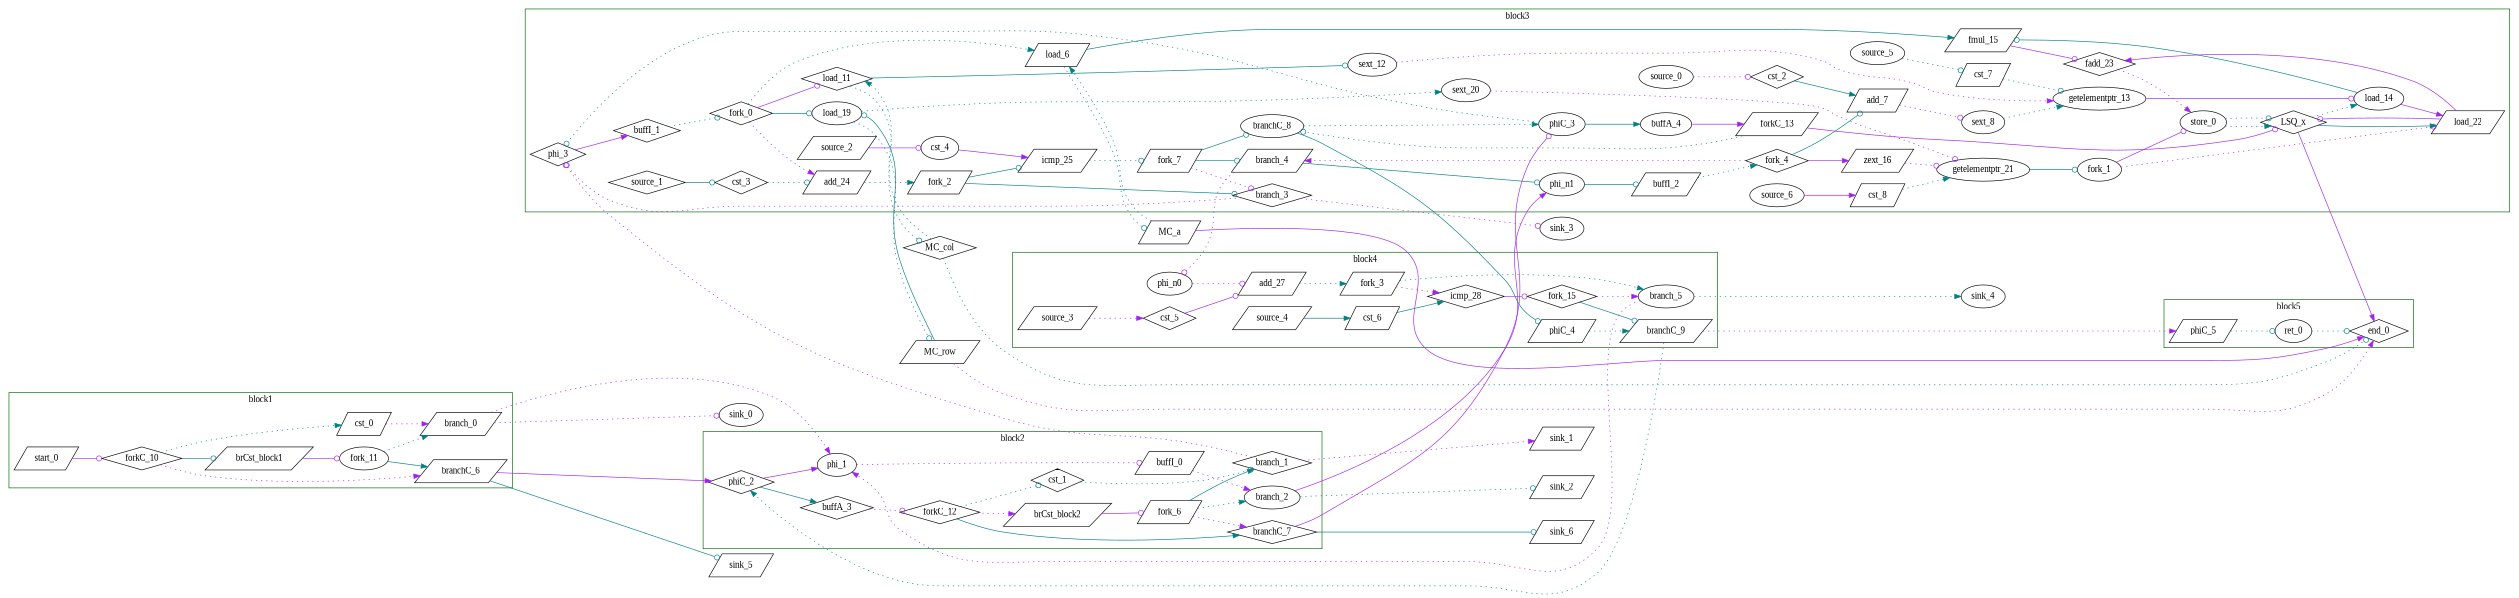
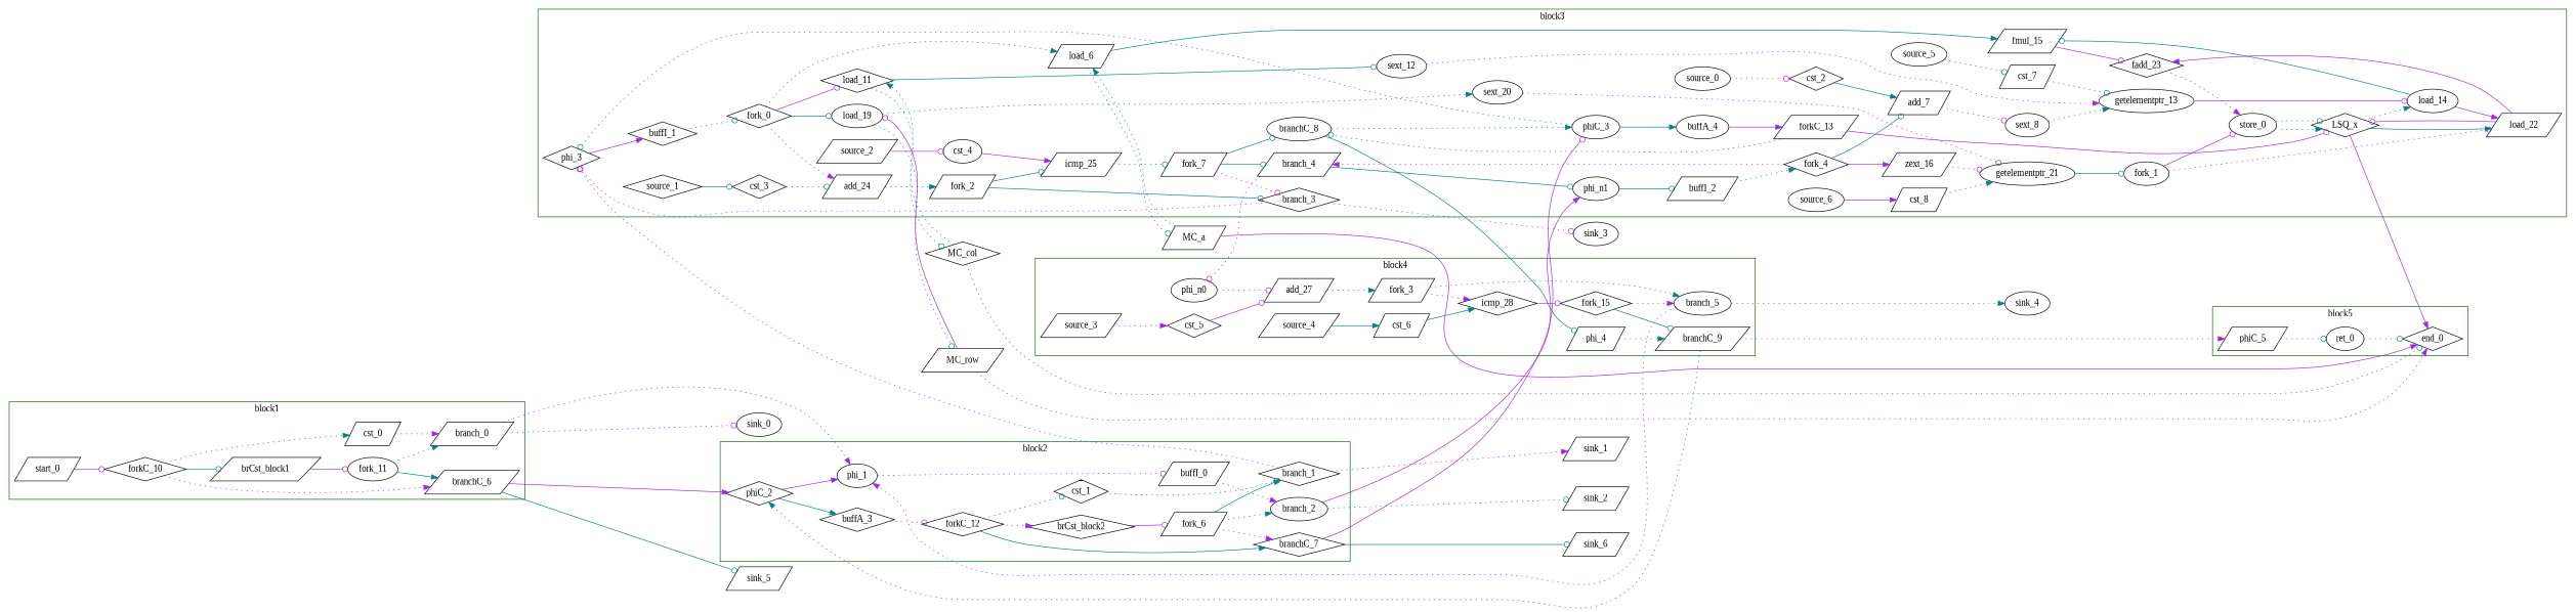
  digraph {
    fontname="Liberation Serif"
    rankdir=LR
    splines=spline
    node [bbID=3 fontname="Liberation Serif" in="in1:5" out="out1:5" shape=parallelogram type=Operator]
    edge [arrowhead=odot color=teal fontname="Liberation Serif" from=out1 style=dotted to=in1]
    brCst_block1 [bbID=1 in="in1:1" out="out1:1" type=Constant value="0x1"]
    fork_11 [bbID=1 in="in1:1" out="out1:1 out2:1 " shape=ellipse type=Fork]
    cst_0 [bbID=1 in="in1:1" out="out1:1" type=Constant value="0x00000001"]
    branch_0 [bbID=1 in="in1:1 in2?:1" out="out1+:1 out2-:1" type=Branch]
    start_0 [bbID=1 control=true in="in1:0" out="out1:0" type=Entry]
    forkC_10 [bbID=1 in="in1:0" out="out1:0 out2:0 out3:0 " shape=diamond type=Fork]
    branchC_6 [bbID=1 in="in1:0 in2?:1" out="out1+:0 out2-:0" type=Branch]
    phi_1 [bbID=2 delay=0.366 in="in1?:1 in2:5 in3:5 " shape=ellipse type=Mux]
    buffI_0 [bbID=2 type=Buffer]
-   brCst_block2 [bbID=2 in="in1:1" out="out1:1" type=Constant value="0x1"]
+   brCst_block2 [bbID=2 in="in1:1" out="out1:1" shape=diamond type=Constant value="0x1"]
    fork_6 [bbID=2 in="in1:1" out="out1:1 out2:1 out3:1 " type=Fork]
    cst_1 [bbID=2 in="in1:1" out="out1:1" shape=diamond type=Constant value="0x00000000"]
    branch_1 [bbID=2 in="in1:1 in2?:1" out="out1+:1 out2-:1" shape=diamond type=Branch]
    branch_2 [bbID=2 in="in1:5 in2?:1" out="out1+:5 out2-:5" shape=ellipse type=Branch]
    branchC_7 [bbID=2 in="in1:0 in2?:1" out="out1+:0 out2-:0" shape=diamond type=Branch]
    phiC_2 [bbID=2 delay=0.166 in="in1:0 in2:0 " out="out1:0 out2?:1" shape=diamond type=CntrlMerge]
    buffA_3 [bbID=2 in="in1:0" out="out1:0" shape=diamond type=Buffer]
    forkC_12 [bbID=2 in="in1:0" out="out1:0 out2:0 out3:0 " shape=diamond type=Fork]
    phi_3 [delay=0.366 in="in1?:1 in2:5 in3:5 " shape=diamond type=Mux]
    buffI_1 [shape=diamond type=Buffer]
    load_6 [II=1 delay=0.000 in="in1:32 in2:5 " latency=2 op=mc_load_op out="out1:32 out2:5 " portId=0]
    fmul_15 [II=1 delay=0.966 in="in1:32 in2:32 " latency=6 op=fmul_op out="out1:32 "]
    cst_2 [in="in1:32" out="out1:32" shape=diamond type=Constant value="0xFFFFFFFF"]
    add_7 [II=1 delay=1.693 in="in1:32 in2:32 " latency=0 op=add_op out="out1:32 "]
    sext_8 [II=1 delay=0.000 in="in1:32 " latency=0 op=sext_op out="out1:32 " shape=ellipse]
    getelementptr_13 [II=1 constants=1 delay=2.966 in="in1:32 in2:32 in3:32 " latency=0 op=getelementptr_op out="out1:32 " shape=ellipse]
    load_11 [II=1 delay=0.000 in="in1:32 in2:5 " latency=2 op=mc_load_op out="out1:32 out2:5 " portId=0 shape=diamond]
    sext_12 [II=1 delay=0.000 in="in1:32 " latency=0 op=sext_op out="out1:32 " shape=ellipse]
    load_14 [II=1 delay=0.000 in="in1:32 in2:32 " latency=5 op=lsq_load_op out="out1:32 out2:32 " portId=0 shape=ellipse]
    fadd_23 [II=1 delay=0.966 in="in1:32 in2:32 " latency=10 op=fadd_op out="out1:32 " shape=diamond]
    zext_16 [II=1 delay=0.000 in="in1:5 " latency=0 op=zext_op out="out1:5 "]
    getelementptr_21 [II=1 constants=1 delay=2.966 in="in1:32 in2:32 in3:32 " latency=0 op=getelementptr_op out="out1:32 " shape=ellipse]
    load_19 [II=1 delay=0.000 in="in1:32 in2:5 " latency=2 op=mc_load_op out="out1:32 out2:5 " portId=0 shape=ellipse]
    sext_20 [II=1 delay=0.000 in="in1:32 " latency=0 op=sext_op out="out1:32 " shape=ellipse]
    fork_1 [in="in1:32" out="out1:32 out2:32 " shape=ellipse type=Fork]
    load_22 [II=1 delay=0.000 in="in1:32 in2:32 " latency=5 op=lsq_load_op out="out1:32 out2:32 " portId=1]
    store_0 [II=1 delay=0.000 in="in1:32 in2:32 " latency=0 op=lsq_store_op out="out1:32 out2:32 " portId=0 shape=ellipse]
    cst_3 [in="in1:1" out="out1:1" shape=diamond type=Constant value="0x00000001"]
    add_24 [II=1 delay=1.693 in="in1:5 in2:5 " latency=0 op=add_op out="out1:5 "]
    fork_2 [out="out1:5 out2:5 " type=Fork]
    cst_4 [shape=ellipse type=Constant value="0x00000014"]
    icmp_25 [II=1 delay=1.530 in="in1:5 in2:5 " latency=0 op=icmp_ult_op out="out1:1 "]
    fork_7 [in="in1:1" out="out1:1 out2:1 out3:1 " type=Fork]
    cst_7 [type=Constant value="0x00000014"]
    cst_8 [type=Constant value="0x00000014"]
    phi_n1 [delay=0.366 in="in1:5 in2:5 " shape=ellipse type=Merge]
    buffI_2 [type=Buffer]
    fork_0 [out="out1:5 out2:5 out3:5 out4:5 " shape=diamond type=Fork]
    branch_3 [in="in1:5 in2?:1" out="out1+:5 out2-:5" shape=diamond type=Branch]
    fork_4 [out="out1:5 out2:5 out3:5 " shape=diamond type=Fork]
    branch_4 [in="in1:5 in2?:1" out="out1+:5 out2-:5" type=Branch]
    branchC_8 [in="in1:0 in2?:1" out="out1+:0 out2-:0" shape=ellipse type=Branch]
    LSQ_x [bbID=0 bbcount=1 fifoDepth=16 in="in1:0*c0 in2:32*l0a in3:32*l1a in4:32*s0a in5:32*s0d " ldcount=2 loadOffsets="{{0;0;0;0;0;0;0;0;0;0;0;0;0;0;0;0}}" loadPorts="{{0;1;0;0;0;0;0;0;0;0;0;0;0;0;0;0}}" memory=x numLoads="{2}" numStores="{1}" out="out1:32*l0d out2:32*l1d out3:0*e " shape=diamond stcount=1 storeOffsets="{{2;0;0;0;0;0;0;0;0;0;0;0;0;0;0;0}}" storePorts="{{0;0;0;0;0;0;0;0;0;0;0;0;0;0;0;0}}" type=LSQ]
    phiC_3 [delay=0.166 in="in1:0 in2:0 " out="out1:0 out2?:1" shape=ellipse type=CntrlMerge]
    buffA_4 [in="in1:0" out="out1:0" shape=ellipse type=Buffer]
    forkC_13 [in="in1:0" out="out1:0 out2:0 " type=Fork]
    source_0 [out="out1:32" shape=ellipse type=Source in=""]
    source_1 [out="out1:1" shape=diamond type=Source in=""]
    source_2 [type=Source in=""]
    source_5 [shape=ellipse type=Source in=""]
    source_6 [shape=ellipse type=Source in=""]
    ret_0 [II=1 bbID=5 delay=0.000 in="in1:0 " latency=0 op=ret_op out="out1:0 " shape=ellipse]
    end_0 [bbID=0 in="in1:0*e in2:0*e in3:0*e in4:0*e in5:0 " out="out1:0" shape=diamond type=Exit]
    phiC_5 [bbID=5 delay=0.166 in="in1:0 " out="out1:0" type=Merge]
    cst_5 [bbID=4 in="in1:1" out="out1:1" shape=diamond type=Constant value="0x00000001"]
    add_27 [II=1 bbID=4 delay=1.693 in="in1:5 in2:5 " latency=0 op=add_op out="out1:5 "]
    fork_3 [bbID=4 out="out1:5 out2:5 " type=Fork]
    cst_6 [bbID=4 type=Constant value="0x00000014"]
    icmp_28 [II=1 bbID=4 delay=1.530 in="in1:5 in2:5 " latency=0 op=icmp_ult_op out="out1:1 " shape=diamond]
    fork_15 [bbID=4 in="in1:1" out="out1:1 out2:1 " shape=diamond type=Fork]
    phi_n0 [bbID=4 delay=0.000 in="in1:5 " shape=ellipse type=Merge]
    branch_5 [bbID=4 in="in1:5 in2?:1" out="out1+:5 out2-:5" shape=ellipse type=Branch]
-   phiC_4 [bbID=4 delay=0.166 in="in1:0 " out="out1:0" type=Merge]
+   phiC_4 [bbID=4 delay=0.166 in="in1:0 " out="out1:0" type=Merge label=phi_4]
    branchC_9 [bbID=4 in="in1:0 in2?:1" out="out1+:0 out2-:0" type=Branch]
    source_3 [bbID=4 out="out1:1" type=Source in=""]
    source_4 [bbID=4 type=Source in=""]
    sink_0 [bbID=0 in="in1:1" shape=ellipse type=Sink out=""]
    sink_5 [bbID=0 in="in1:0" type=Sink out=""]
    sink_1 [bbID=0 in="in1:1" type=Sink out=""]
    sink_2 [bbID=0 type=Sink out=""]
    sink_6 [bbID=0 in="in1:0" type=Sink out=""]
    MC_a [bbID=0 bbcount=0 in="in1:5*l0a " ldcount=1 memory=a out="out1:32*l0d out2:0*e " stcount=0 type=MC]
    MC_col [bbID=0 bbcount=0 in="in1:5*l0a " ldcount=1 memory=col out="out1:32*l0d out2:0*e " shape=diamond stcount=0 type=MC]
    MC_row [bbID=0 bbcount=0 in="in1:5*l0a " ldcount=1 memory=row out="out1:32*l0d out2:0*e " stcount=0 type=MC]
    sink_3 [bbID=0 shape=ellipse type=Sink out=""]
    sink_4 [bbID=0 shape=ellipse type=Sink out=""]
    subgraph cluster_1 {
      color=darkgreen
      label=block1
      brCst_block1
      fork_11
      cst_0
      branch_0
      start_0
      forkC_10
      branchC_6
    }
    subgraph cluster_2 {
      color=darkgreen
      label=block2
      phi_1
      buffI_0
      brCst_block2
      fork_6
      cst_1
      branch_1
      branch_2
      branchC_7
      phiC_2
      buffA_3
      forkC_12
    }
    subgraph cluster_3 {
      color=darkgreen
      label=block3
      phi_3
      buffI_1
      load_6
      fmul_15
      cst_2
      add_7
      sext_8
      getelementptr_13
      load_11
      sext_12
      load_14
      fadd_23
      zext_16
      getelementptr_21
      load_19
      sext_20
      fork_1
      load_22
      store_0
      cst_3
      add_24
      fork_2
      cst_4
      icmp_25
      fork_7
      cst_7
      cst_8
      phi_n1
      buffI_2
      fork_0
      branch_3
      fork_4
      branch_4
      branchC_8
      LSQ_x
      phiC_3
      buffA_4
      forkC_13
      source_0
      source_1
      source_2
      source_5
      source_6
    }
    subgraph cluster_4 {
      color=darkgreen
      label=block5
      ret_0
      end_0
      phiC_5
    }
    subgraph cluster_5 {
      color=darkgreen
      label=block4
      cst_5
      add_27
      fork_3
      cst_6
      icmp_28
      fork_15
      phi_n0
      branch_5
      phiC_4
      branchC_9
      source_3
      source_4
    }
    brCst_block1 -> fork_11 [color=purple style=solid]
    fork_11 -> branch_0 [arrowhead=normal to=in2]
    fork_11 -> branchC_6 [arrowhead=normal from=out2 style=solid to=in2]
    cst_0 -> branch_0 [arrowhead=normal color=purple]
    branch_0 -> phi_1 [arrowhead=normal color=purple minlen=3 to=in2]
    branch_0 -> sink_0 [color=purple from=out2 minlen=3]
    start_0 -> forkC_10 [color=purple style=solid]
    forkC_10 -> brCst_block1 [from=out3 style=solid]
    forkC_10 -> cst_0 [arrowhead=normal]
    forkC_10 -> branchC_6 [arrowhead=normal color=purple from=out2]
    branchC_6 -> phiC_2 [arrowhead=normal color=purple minlen=3 style=solid]
    branchC_6 -> sink_5 [from=out2 minlen=3 style=solid]
    phi_1 -> buffI_0 [color=purple]
    buffI_0 -> branch_2 [arrowhead=normal color=purple]
    brCst_block2 -> fork_6 [color=purple style=solid]
    fork_6 -> branch_1 [arrowhead=normal from=out2 style=solid to=in2]
    fork_6 -> branch_2 [arrowhead=normal to=in2]
    fork_6 -> branchC_7 [arrowhead=normal color=purple from=out3 to=in2]
    cst_1 -> branch_1
    branch_1 -> phi_3 [color=purple minlen=3 to=in2]
    branch_1 -> sink_1 [arrowhead=normal color=purple from=out2 minlen=3]
    branch_2 -> phi_n1 [arrowhead=normal color=purple minlen=3 style=solid]
    branch_2 -> sink_2 [from=out2 minlen=3]
    branchC_7 -> phiC_3 [color=purple minlen=3 style=solid]
    branchC_7 -> sink_6 [from=out2 minlen=3 style=solid]
    phiC_2 -> phi_1 [arrowhead=normal color=purple from=out2 style=solid]
    phiC_2 -> buffA_3 [arrowhead=normal style=solid]
    buffA_3 -> forkC_12 [color=purple]
    forkC_12 -> brCst_block2 [arrowhead=normal color=purple from=out3]
    forkC_12 -> cst_1
    forkC_12 -> branchC_7 [arrowhead=normal from=out2 style=solid]
    phi_3 -> buffI_1 [arrowhead=normal color=purple style=solid]
    buffI_1 -> fork_0
    load_6 -> fmul_15 [arrowhead=normal style=solid]
    load_6 -> MC_a [from=out2 mem_address=true]
    fmul_15 -> fadd_23 [color=purple style=solid to=in2]
    cst_2 -> add_7 [arrowhead=normal style=solid to=in2]
    add_7 -> sext_8 [color=purple]
    sext_8 -> getelementptr_13 [arrowhead=normal]
    getelementptr_13 -> load_14 [color=purple style=solid to=in2]
    load_11 -> sext_12 [style=solid]
    load_11 -> MC_col [from=out2 mem_address=true]
    sext_12 -> getelementptr_13 [arrowhead=normal color=purple to=in2]
    load_14 -> fmul_15 [style=solid to=in2]
    load_14 -> load_22 [arrowhead=normal color=purple from=out2 mem_address=true style=solid to=in2]
    fadd_23 -> store_0 [arrowhead=normal color=purple]
    zext_16 -> getelementptr_21 [color=purple]
    getelementptr_21 -> fork_1 [style=solid]
    load_19 -> sext_20 [arrowhead=normal]
    load_19 -> MC_row [from=out2 mem_address=true]
    sext_20 -> getelementptr_21 [color=purple to=in2]
    fork_1 -> load_22 [color=purple to=in2]
    fork_1 -> store_0 [color=purple from=out2 style=solid to=in2]
    load_22 -> fadd_23 [arrowhead=normal color=purple style=solid]
    load_22 -> LSQ_x [color=purple from=out2 mem_address=true style=solid to=in3]
    store_0 -> LSQ_x [arrowhead=normal from=out2 mem_address=true to=in4]
    store_0 -> LSQ_x [mem_address=false to=in5]
    cst_3 -> add_24 [to=in2]
    add_24 -> fork_2 [arrowhead=normal]
    fork_2 -> icmp_25 [style=solid]
    fork_2 -> branch_3 [from=out2 style=solid]
    cst_4 -> icmp_25 [arrowhead=normal color=purple style=solid to=in2]
    icmp_25 -> fork_7
    fork_7 -> branch_3 [color=purple from=out2 to=in2]
    fork_7 -> branch_4 [style=solid to=in2]
    fork_7 -> branchC_8 [from=out3 style=solid to=in2]
    cst_7 -> getelementptr_13 [to=in3]
    cst_8 -> getelementptr_21 [arrowhead=normal to=in3]
    phi_n1 -> buffI_2 [style=solid]
    buffI_2 -> fork_4 [arrowhead=normal]
    fork_0 -> load_6 [arrowhead=normal from=out2 to=in2]
    fork_0 -> load_11 [color=purple from=out3 style=solid to=in2]
    fork_0 -> load_19 [from=out4 style=solid to=in2]
    fork_0 -> add_24 [arrowhead=normal color=purple]
    branch_3 -> phi_3 [color=purple minlen=3 to=in3]
    branch_3 -> sink_3 [color=purple from=out2 minlen=3]
    fork_4 -> add_7 [style=solid]
    fork_4 -> zext_16 [arrowhead=normal color=purple from=out2 style=solid]
    fork_4 -> branch_4 [arrowhead=normal color=purple from=out3]
    branch_4 -> phi_n1 [minlen=3 style=solid to=in2]
    branch_4 -> phi_n0 [color=purple from=out2 minlen=3]
    branchC_8 -> phiC_3 [arrowhead=normal minlen=3 to=in2]
    branchC_8 -> phiC_4 [from=out2 minlen=3 style=solid]
    LSQ_x -> load_14 [arrowhead=normal mem_address=false]
    LSQ_x -> load_22 [arrowhead=normal from=out2 mem_address=false style=solid]
    LSQ_x -> end_0 [arrowhead=normal color=purple from=out3 style=solid]
    phiC_3 -> phi_3 [from=out2]
    phiC_3 -> buffA_4 [arrowhead=normal style=solid]
    buffA_4 -> forkC_13 [arrowhead=normal color=purple style=solid]
    forkC_13 -> branchC_8 [from=out2]
    forkC_13 -> LSQ_x [color=purple style=solid]
    source_0 -> cst_2 [color=purple]
    source_1 -> cst_3 [style=solid]
    source_2 -> cst_4 [color=purple style=solid]
    source_5 -> cst_7
    source_6 -> cst_8 [arrowhead=normal color=purple style=solid]
    ret_0 -> end_0 [to=in5]
    phiC_5 -> ret_0
    cst_5 -> add_27 [color=purple style=solid to=in2]
    add_27 -> fork_3 [arrowhead=normal]
    fork_3 -> icmp_28 [arrowhead=normal color=purple]
    fork_3 -> branch_5 [arrowhead=normal from=out2]
    cst_6 -> icmp_28 [arrowhead=normal style=solid to=in2]
    icmp_28 -> fork_15 [color=purple style=solid]
    fork_15 -> branch_5 [arrowhead=normal color=purple to=in2]
    fork_15 -> branchC_9 [from=out2 style=solid to=in2]
    phi_n0 -> add_27 [color=purple]
    branch_5 -> phi_1 [arrowhead=normal color=purple minlen=3 to=in3]
    branch_5 -> sink_4 [arrowhead=normal from=out2 minlen=3]
    phiC_4 -> branchC_9 [arrowhead=normal]
    branchC_9 -> phiC_2 [arrowhead=normal minlen=3 to=in2]
    branchC_9 -> phiC_5 [arrowhead=normal color=purple from=out2 minlen=3]
    source_3 -> cst_5 [arrowhead=normal color=purple]
    source_4 -> cst_6 [arrowhead=normal style=solid]
    MC_a -> load_6 [arrowhead=normal mem_address=false]
    MC_a -> end_0 [arrowhead=normal color=purple from=out2 style=solid to=in2]
    MC_col -> load_11 [arrowhead=normal mem_address=false]
    MC_col -> end_0 [from=out2 to=in3]
-   MC_row -> load_19 [mem_address=false style=solid]
+   MC_row -> load_19 [color=purple mem_address=false style=solid]
    MC_row -> end_0 [arrowhead=normal color=purple from=out2 to=in4]
  }
